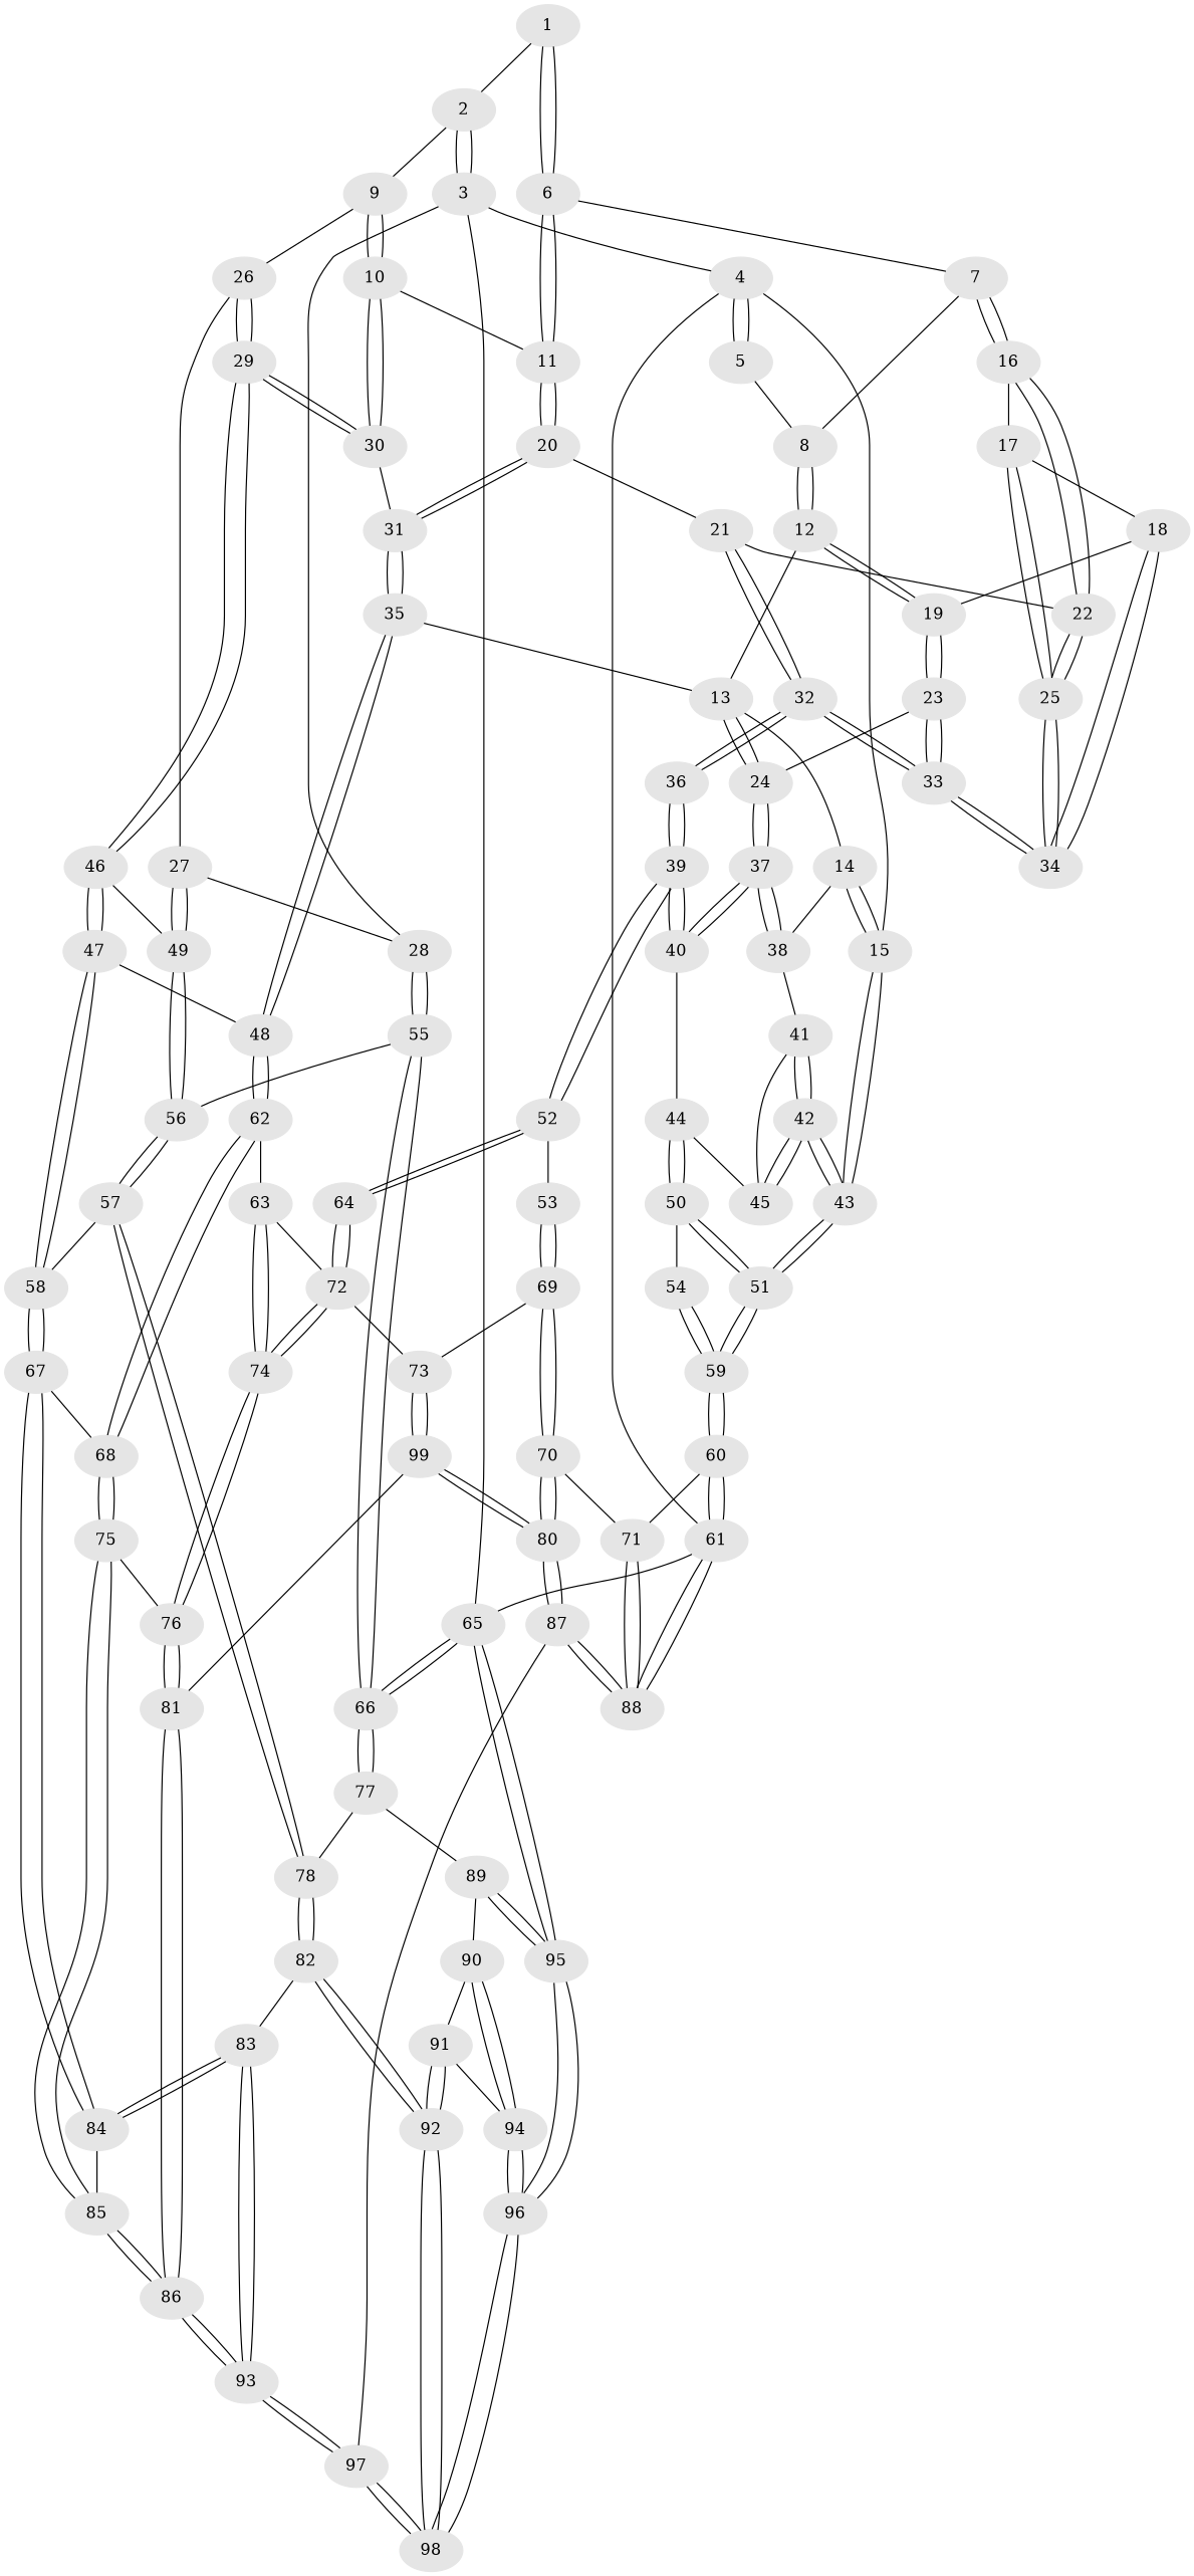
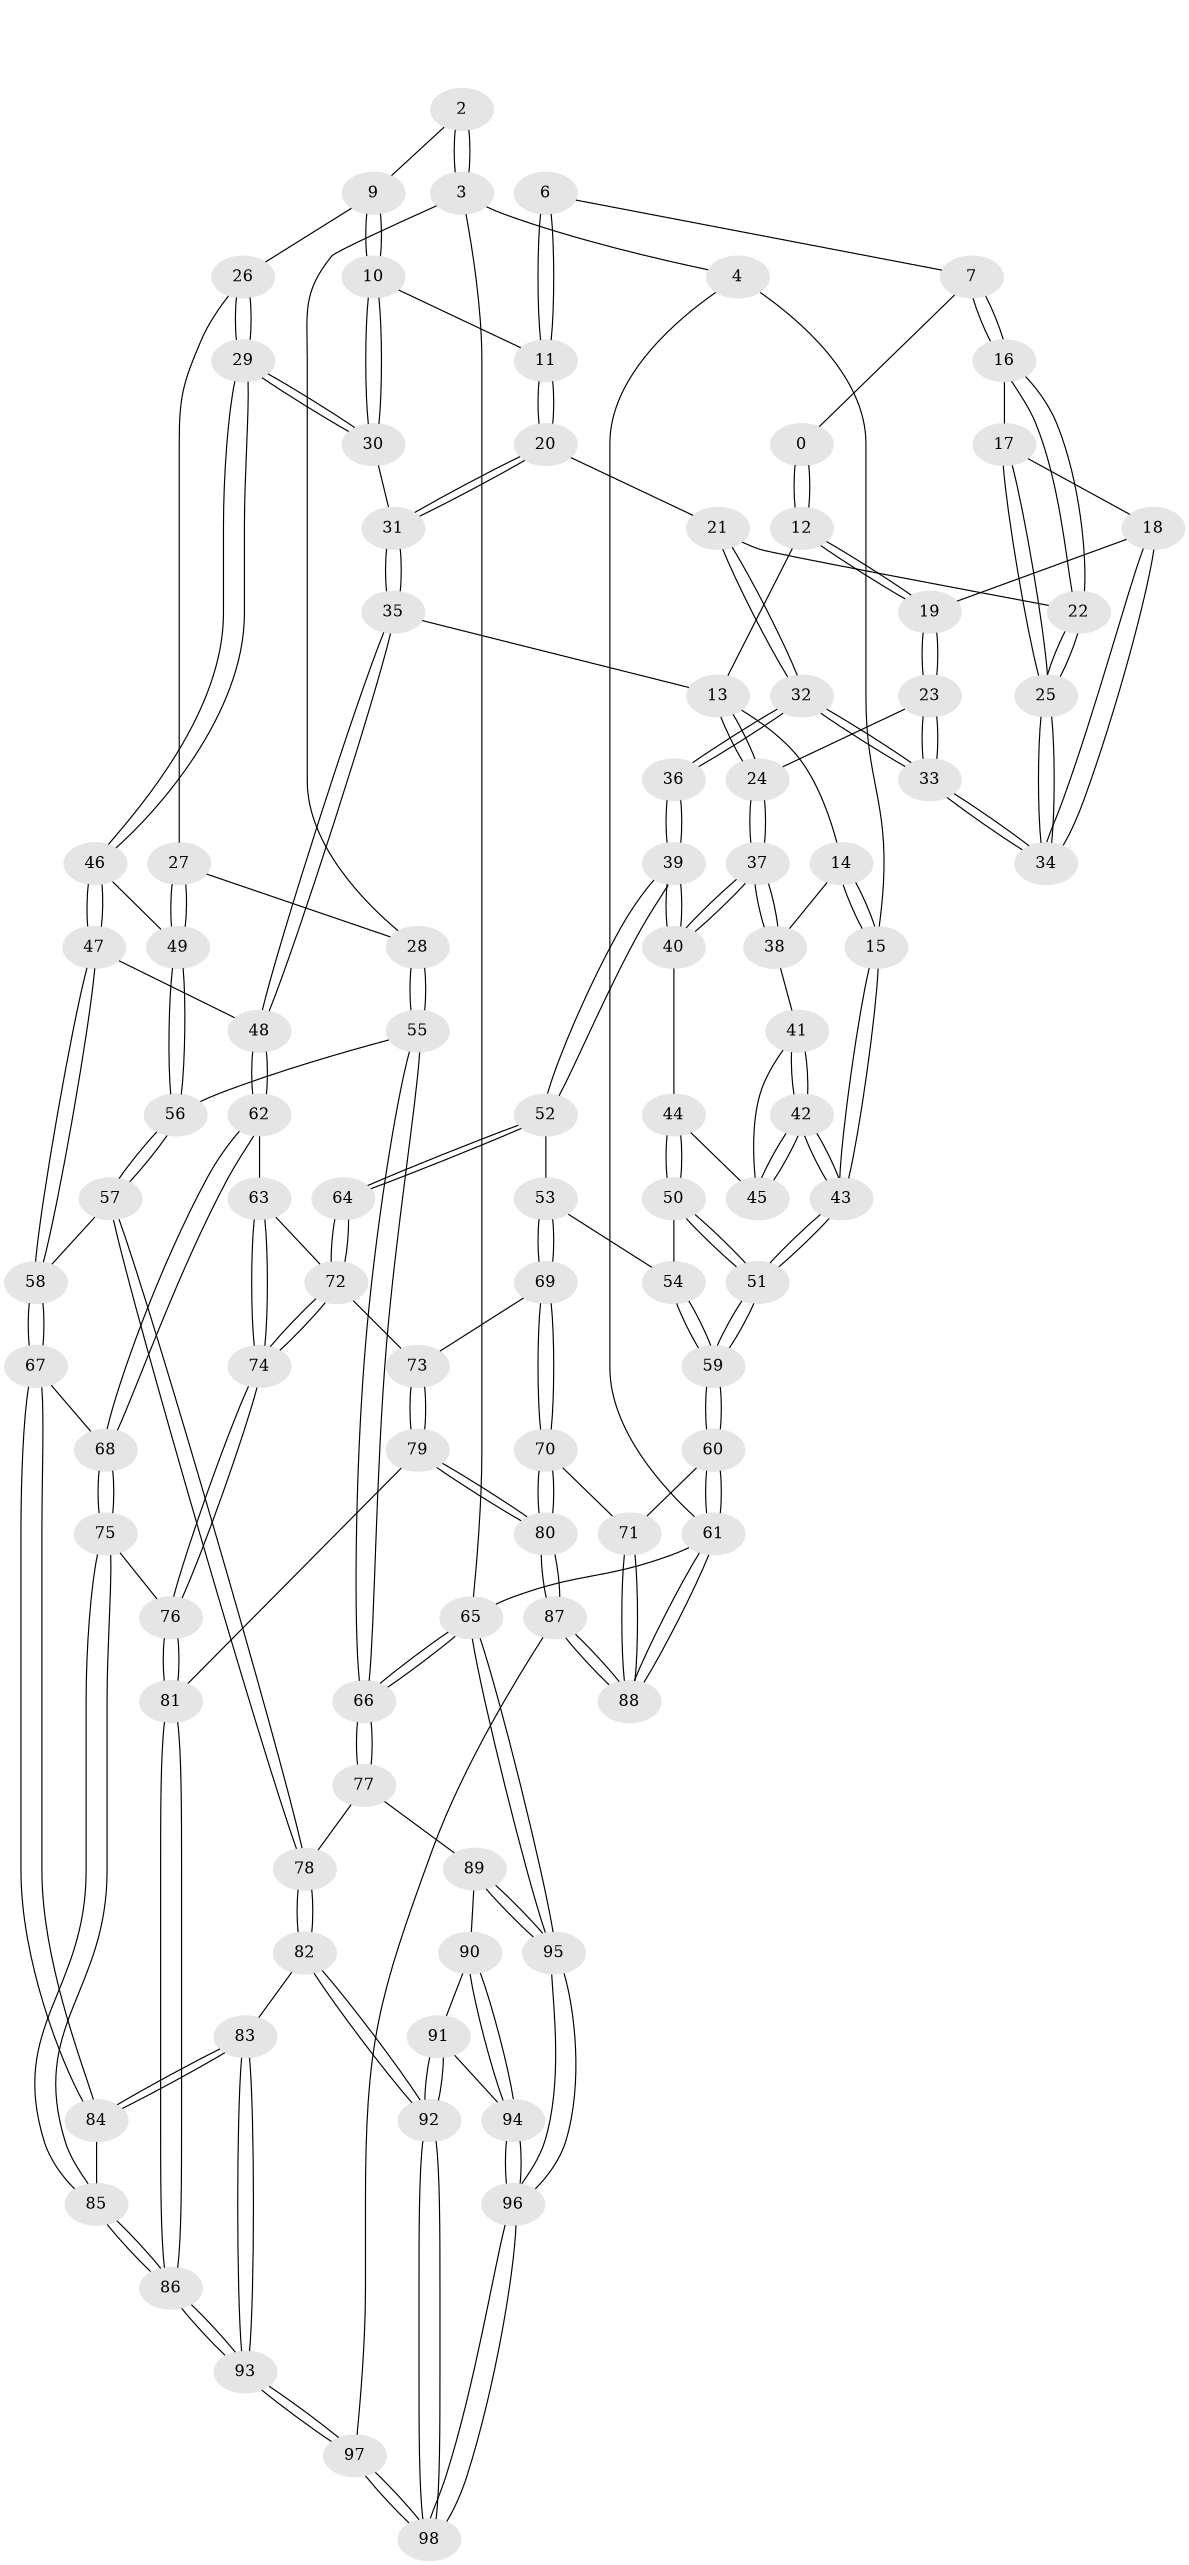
  graph {
    node [color=gray90 style=filled]
-   1
    2
    6
    3
    9
    7
    11
    4
    28
    65
    10
    26
-   5
    15
    61
    55
    66
    95
-   8
+   8 [label=0]
    43
    88
    12
    16
    20
    17
    22
    13
    19
    30
    27
    29
    31
    21
    14
    24
    23
    38
    37
    41
    51
    18
    25
    34
    33
    32
    35
    36
    40
    49
    46
    56
    47
    48
    39
    62
    52
    44
    42
    45
    53
    64
    50
    59
    54
    58
    67
    63
    68
    57
    60
    69
    72
    70
    73
    77
    78
    82
    84
    71
    74
    75
    76
    96
    89
    85
    80
-   79 [label=99]
+   79
    87
    81
    86
    90
    83
    92
    97
    93
    98
    91
    94
-   1 -- 2
-   1 -- 6
-   1 -- 6
    2 -- 3
    2 -- 3
    2 -- 9
    6 -- 7
    6 -- 11
    6 -- 11
    3 -- 4
    3 -- 28
    3 -- 65
    9 -- 10
    9 -- 10
    9 -- 26
    7 -- 8
    7 -- 16
    7 -- 16
    11 -- 20
    11 -- 20
-   4 -- 5
-   4 -- 5
    4 -- 15
    4 -- 61
    28 -- 55
    28 -- 55
    65 -- 66
    65 -- 66
    65 -- 95
    65 -- 95
    10 -- 11
    10 -- 30
    10 -- 30
    26 -- 27
    26 -- 29
    26 -- 29
-   5 -- 8
    15 -- 43
    15 -- 43
    61 -- 65
    61 -- 88
    61 -- 88
    55 -- 66
    55 -- 66
    55 -- 56
    66 -- 77
    66 -- 77
    95 -- 96
    95 -- 96
    8 -- 12
    8 -- 12
    43 -- 51
    43 -- 51
    12 -- 13
    12 -- 19
    12 -- 19
    16 -- 17
    16 -- 22
    16 -- 22
    20 -- 31
    20 -- 31
    20 -- 21
    17 -- 18
    17 -- 25
    17 -- 25
    22 -- 25
    22 -- 25
    13 -- 14
    13 -- 24
    13 -- 24
    19 -- 23
    19 -- 23
    30 -- 31
    27 -- 28
    27 -- 49
    27 -- 49
    29 -- 30
    29 -- 30
    29 -- 46
    29 -- 46
    31 -- 35
    31 -- 35
    21 -- 22
    21 -- 32
    21 -- 32
    14 -- 15
    14 -- 15
    14 -- 38
    24 -- 37
    24 -- 37
    23 -- 24
    23 -- 33
    23 -- 33
    38 -- 41
    37 -- 38
    37 -- 38
    37 -- 40
    37 -- 40
    41 -- 42
    41 -- 42
    41 -- 45
    51 -- 59
    51 -- 59
    18 -- 19
    18 -- 34
    18 -- 34
    25 -- 34
    25 -- 34
    33 -- 34
    33 -- 34
    32 -- 33
    32 -- 33
    32 -- 36
    32 -- 36
    35 -- 13
    35 -- 48
    35 -- 48
    36 -- 39
    36 -- 39
    40 -- 44
    49 -- 56
    49 -- 56
    46 -- 49
    46 -- 47
    46 -- 47
    56 -- 57
    56 -- 57
    47 -- 48
    47 -- 58
    47 -- 58
    48 -- 62
    48 -- 62
    39 -- 40
    39 -- 40
    39 -- 52
    39 -- 52
    62 -- 63
    62 -- 68
    62 -- 68
    52 -- 53
    52 -- 64
    52 -- 64
    44 -- 45
    44 -- 50
    44 -- 50
    42 -- 43
    42 -- 43
    42 -- 45
    42 -- 45
+   53 -- 54
    53 -- 69
    53 -- 69
    64 -- 72
    64 -- 72
    50 -- 51
    50 -- 51
    50 -- 54
    59 -- 60
    59 -- 60
    54 -- 59
    54 -- 59
    58 -- 67
    58 -- 67
    67 -- 68
    67 -- 84
    67 -- 84
    63 -- 72
    63 -- 74
    63 -- 74
    68 -- 75
    68 -- 75
    57 -- 58
    57 -- 78
    57 -- 78
    60 -- 61
    60 -- 61
    60 -- 71
    69 -- 70
    69 -- 70
    69 -- 73
    72 -- 73
    72 -- 74
    72 -- 74
    70 -- 71
    70 -- 80
    70 -- 80
    73 -- 79
    73 -- 79
    77 -- 78
    77 -- 89
    78 -- 82
    78 -- 82
    82 -- 83
    82 -- 92
    82 -- 92
    84 -- 85
    71 -- 88
    71 -- 88
    74 -- 76
    74 -- 76
    75 -- 76
    75 -- 85
    75 -- 85
    76 -- 81
    76 -- 81
    96 -- 98
    96 -- 98
    89 -- 95
    89 -- 95
    89 -- 90
    85 -- 86
    85 -- 86
    80 -- 87
    80 -- 87
    79 -- 80
    79 -- 80
    79 -- 81
    87 -- 88
    87 -- 88
    87 -- 97
    81 -- 86
    81 -- 86
    86 -- 93
    86 -- 93
    90 -- 91
    90 -- 94
    90 -- 94
    83 -- 84
    83 -- 84
    83 -- 93
    83 -- 93
    92 -- 98
    92 -- 98
    97 -- 98
    97 -- 98
    93 -- 97
    93 -- 97
    91 -- 92
    91 -- 92
    91 -- 94
    94 -- 96
    94 -- 96
  }
